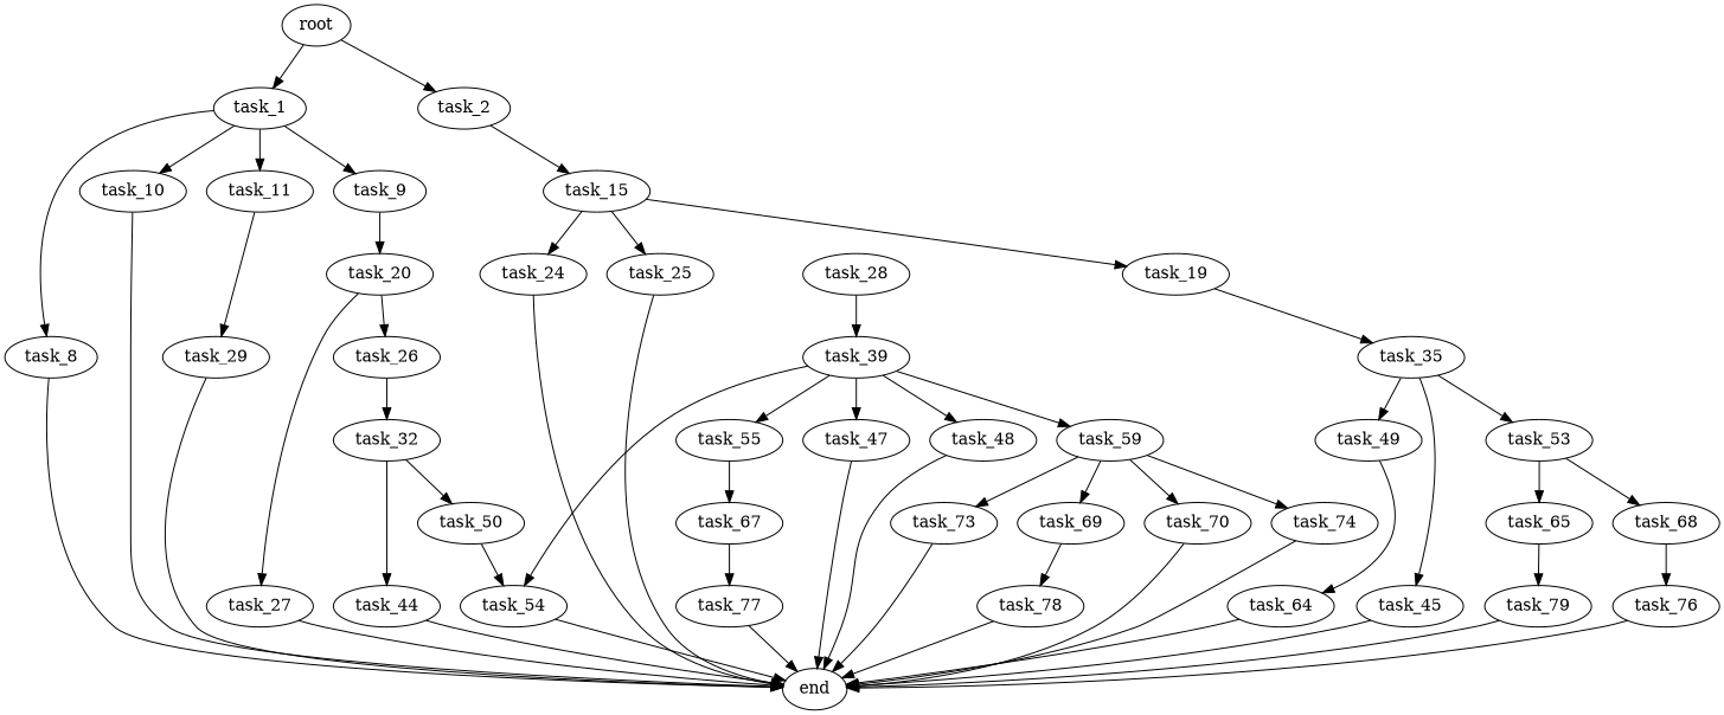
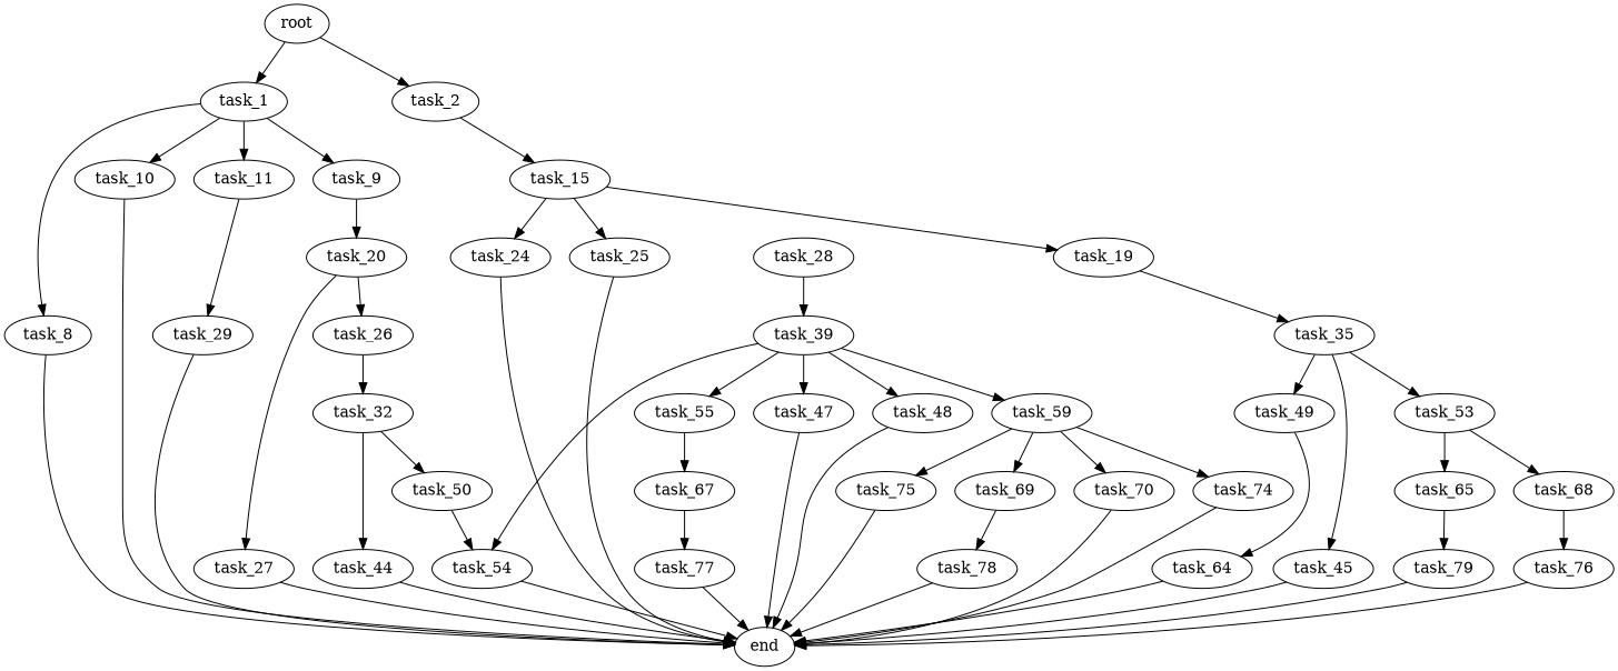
  digraph {
    root
    task_1
    task_2
    task_8
    task_9
    task_10
    task_11
    task_15
    end
    task_20
    task_29
    task_19
    task_24
    task_25
    task_26
    task_27
    task_28
    task_39
    task_35
    task_32
    task_47
    task_48
    task_54
    task_55
    task_59
    task_45
    task_49
    task_53
    task_64
    task_65
    task_68
    n32 [label=task_44]
    task_50
    task_67
    task_69
    task_70
    task_74
-   task_75 [label=task_73]
+   task_75
    task_79
    task_76
    task_77
    task_78
    root -> task_1
    root -> task_2
    task_1 -> task_8
    task_1 -> task_9
    task_1 -> task_10
    task_1 -> task_11
    task_2 -> task_15
    task_8 -> end
    task_9 -> task_20
    task_10 -> end
    task_11 -> task_29
    task_15 -> task_19
    task_15 -> task_24
    task_15 -> task_25
    task_20 -> task_26
    task_20 -> task_27
    task_29 -> end
    task_19 -> task_35
    task_24 -> end
    task_25 -> end
    task_26 -> task_32
    task_27 -> end
    task_28 -> task_39
    task_39 -> task_47
    task_39 -> task_48
    task_39 -> task_54
    task_39 -> task_55
    task_39 -> task_59
    task_35 -> task_45
    task_35 -> task_49
    task_35 -> task_53
    task_32 -> n32
    task_32 -> task_50
    task_47 -> end
    task_48 -> end
    task_54 -> end
    task_55 -> task_67
    task_59 -> task_69
    task_59 -> task_70
    task_59 -> task_74
    task_59 -> task_75
    task_45 -> end
    task_49 -> task_64
    task_53 -> task_65
    task_53 -> task_68
    task_64 -> end
    task_65 -> task_79
    task_68 -> task_76
    n32 -> end
    task_50 -> task_54
    task_67 -> task_77
    task_69 -> task_78
    task_70 -> end
    task_74 -> end
    task_75 -> end
    task_79 -> end
    task_76 -> end
    task_77 -> end
    task_78 -> end
  }
